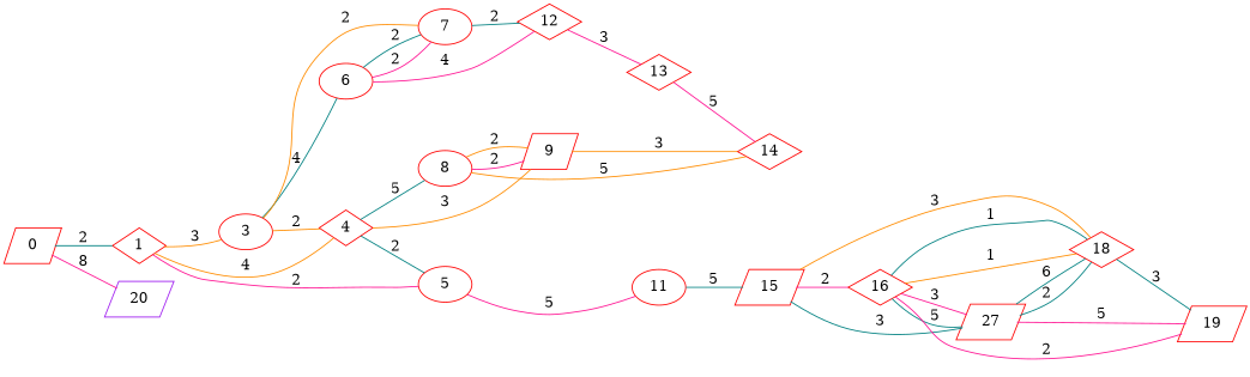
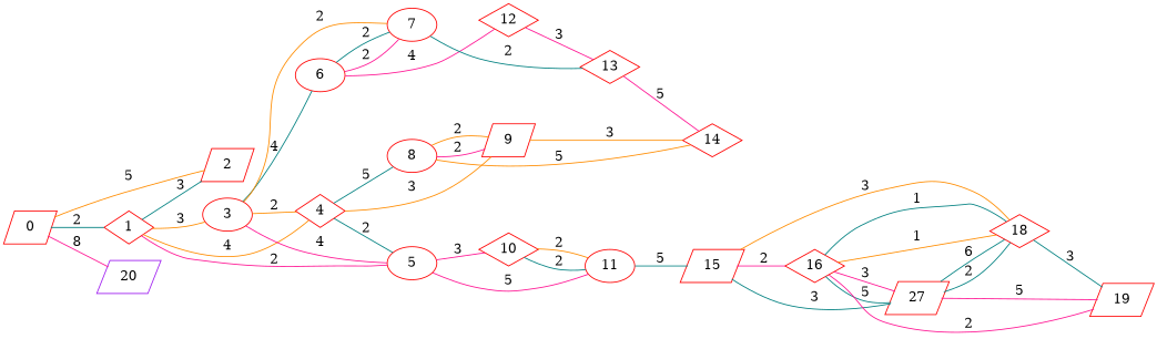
  graph {
    rankdir=LR
    node [color=red shape=diamond weight=1]
    edge [color=teal]
    0 [shape=parallelogram]
    1
+   2 [shape=parallelogram]
    20 [color=purple shape=parallelogram weight=4]
    3 [shape=ellipse]
    4
    5 [shape=ellipse]
    6 [shape=ellipse]
    7 [shape=ellipse]
    8 [shape=ellipse]
    9 [shape=parallelogram]
+   10
    11 [shape=ellipse]
    12
    14
    15 [shape=parallelogram]
    13
    16
    n19 [label=27 shape=parallelogram]
    18
    19 [shape=parallelogram]
    0 -- 1 [label=2]
+   0 -- 2 [color=darkorange label=5]
    0 -- 20 [color=deeppink label=8]
+   1 -- 2 [label=3]
    1 -- 3 [color=darkorange label=3]
    1 -- 4 [color=darkorange label=4]
    1 -- 5 [color=deeppink label=2]
    3 -- 4 [color=darkorange label=2]
+   3 -- 5 [color=deeppink label=4]
    3 -- 6 [label=4]
    3 -- 7 [color=darkorange label=2]
    4 -- 5 [label=2]
    4 -- 8 [label=5]
    4 -- 9 [color=darkorange label=3]
+   5 -- 10 [color=deeppink label=3]
    5 -- 11 [color=deeppink label=5]
    6 -- 7 [label=2]
    6 -- 7 [color=deeppink label=2]
    6 -- 12 [color=deeppink label=4]
-   7 -- 12 [label=2]
+   7 -- 13 [label=2]
    8 -- 9 [color=darkorange label=2]
    8 -- 9 [color=deeppink label=2]
    8 -- 14 [color=darkorange label=5]
    9 -- 14 [color=darkorange label=3]
+   10 -- 11 [color=darkorange label=2]
+   10 -- 11 [label=2]
    11 -- 15 [label=5]
    12 -- 13 [color=deeppink label=3]
    15 -- 16 [color=deeppink label=2]
    15 -- n19 [label=3]
    15 -- 18 [color=darkorange label=3]
    13 -- 14 [color=deeppink label=5]
    16 -- n19 [color=deeppink label=3]
    16 -- n19 [label=5]
    16 -- 18 [label=1]
    16 -- 18 [color=darkorange label=1]
    16 -- 19 [color=deeppink label=2]
    n19 -- 18 [label=2]
    n19 -- 18 [label=6]
    n19 -- 19 [color=deeppink label=5]
    18 -- 19 [label=3]
  }
